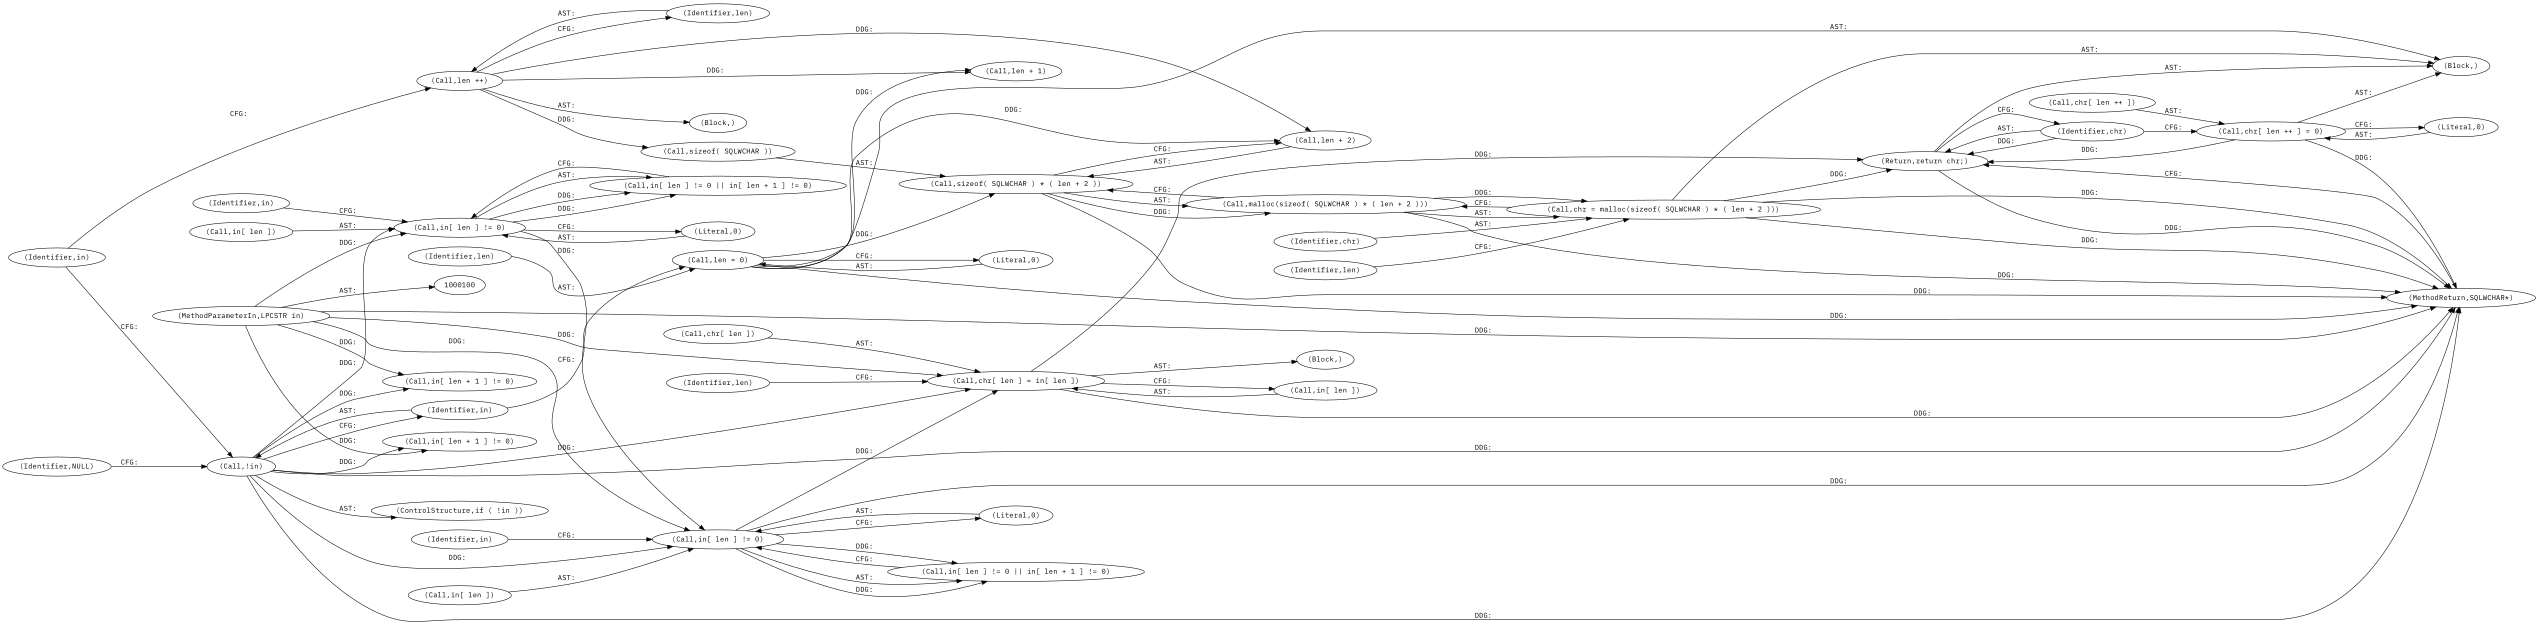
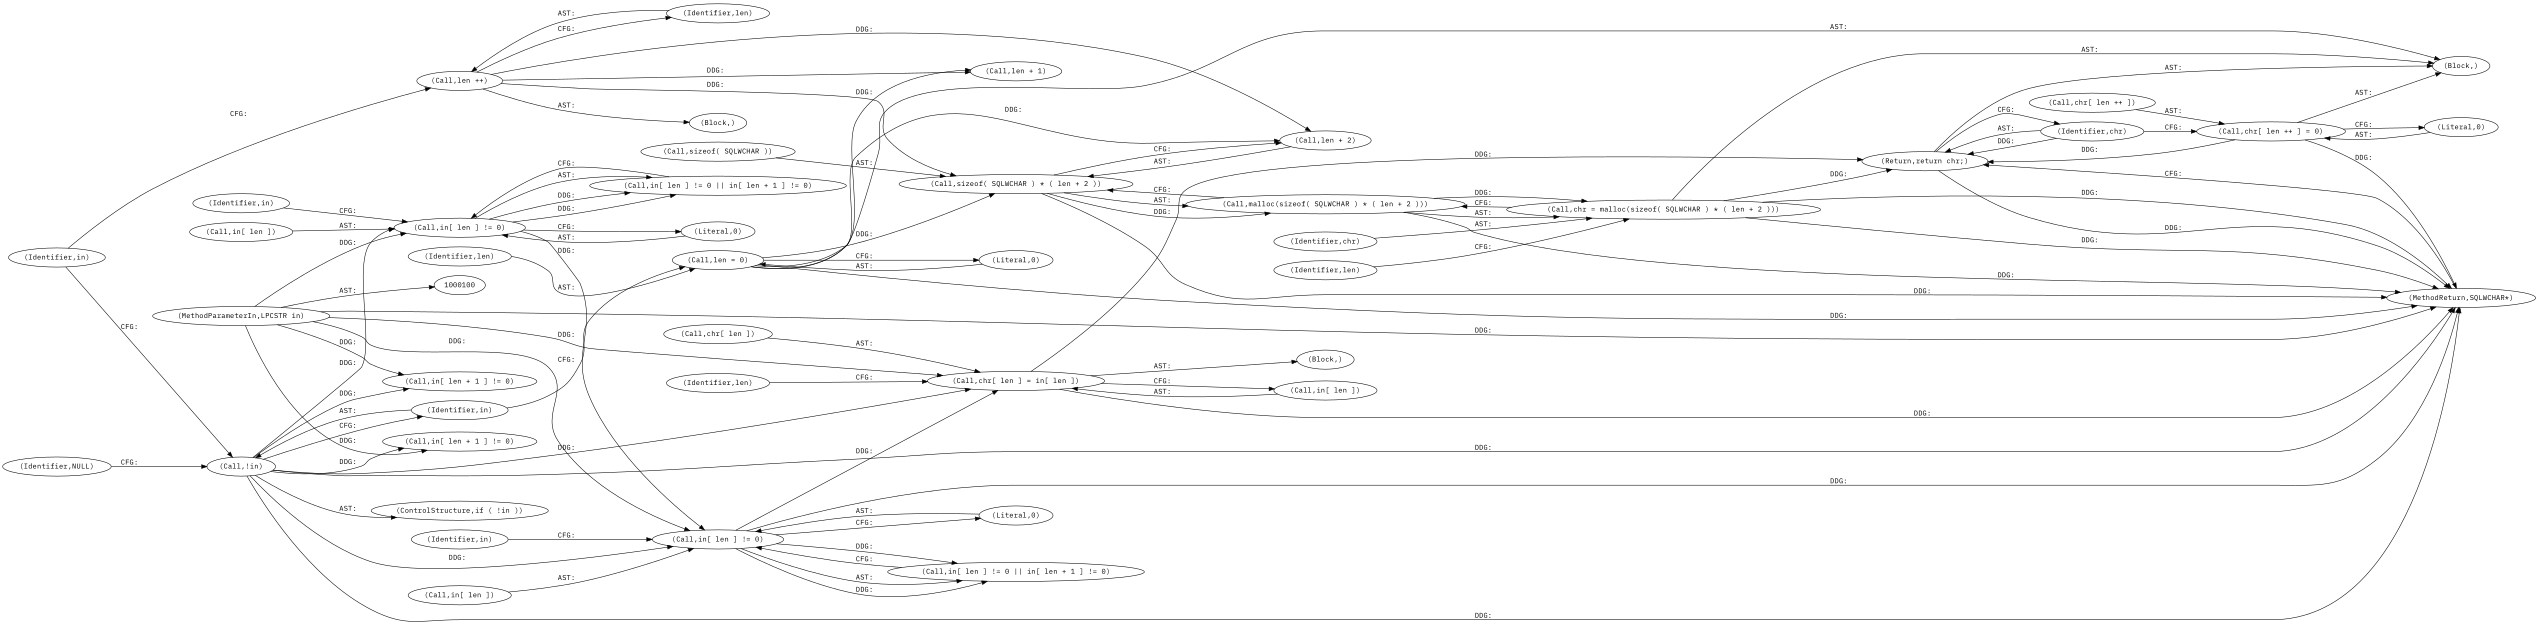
  digraph {
    fontname="IBM Plex Mono"
    rankdir=LR
    node [fontname="IBM Plex Mono"]
    edge [fontname="IBM Plex Mono"]
    n1 [label="(Return,return chr;)"]
    n2 [label="(Identifier,chr)"]
    n3 [label="(Block,)"]
    n4 [label="(MethodReturn,SQLWCHAR*)"]
    n5 [label="(Call,chr[ len ++ ] = 0)"]
    n6 [label="(Literal,0)"]
    n7 [label="(Call,chr[ len ] = in[ len ])"]
    n8 [label="(Call,in[ len ])"]
    n9 [label="(Block,)"]
    n10 [label="(Call,in[ len ] != 0)"]
    n11 [label="(Call,in[ len ] != 0 || in[ len + 1 ] != 0)"]
    n12 [label="(Literal,0)"]
    n13 [label="(Call,in[ len ] != 0)"]
    n14 [label="(Call,in[ len ] != 0 || in[ len + 1 ] != 0)"]
    n15 [label="(Literal,0)"]
    n16 [label="(Call,!in)"]
    n17 [label="(Call,in[ len + 1 ] != 0)"]
    n18 [label="(Identifier,in)"]
    n19 [label="(ControlStructure,if ( !in ))"]
    n20 [label="(Call,in[ len + 1 ] != 0)"]
    n21 [label="(Call,len = 0)"]
    n22 [label="(MethodParameterIn,LPCSTR in)"]
    1000100
    n24 [label="(Call,chr = malloc(sizeof( SQLWCHAR ) * ( len + 2 )))"]
    n25 [label="(Call,malloc(sizeof( SQLWCHAR ) * ( len + 2 )))"]
    n26 [label="(Call,sizeof( SQLWCHAR ) * ( len + 2 ))"]
    n27 [label="(Call,len + 2)"]
    n28 [label="(Call,len ++)"]
    n29 [label="(Call,len + 1)"]
    n30 [label="(Block,)"]
    n31 [label="(Identifier,len)"]
    n32 [label="(Literal,0)"]
    n33 [label="(Identifier,len)"]
    n34 [label="(Identifier,in)"]
    n35 [label="(Identifier,in)"]
    n36 [label="(Identifier,in)"]
    n37 [label="(Identifier,len)"]
    n38 [label="(Call,chr[ len ++ ])"]
    n39 [label="(Call,chr[ len ])"]
    n40 [label="(Call,in[ len ])"]
    n41 [label="(Call,sizeof( SQLWCHAR ))"]
    n42 [label="(Call,in[ len ])"]
    n43 [label="(Identifier,len)"]
    n44 [label="(Identifier,NULL)"]
    n45 [label="(Identifier,chr)"]
    n1 -> n2 [label="CFG: "]
    n1 -> n3 [label="AST: "]
    n1 -> n4 [label="DDG: "]
    n2 -> n1 [label="AST: "]
    n2 -> n1 [label="DDG: "]
    n2 -> n5 [label="CFG: "]
    n4 -> n1 [label="CFG: "]
    n5 -> n1 [label="DDG: "]
    n5 -> n3 [label="AST: "]
    n5 -> n4 [label="DDG: "]
    n5 -> n6 [label="CFG: "]
    n6 -> n5 [label="AST: "]
    n7 -> n1 [label="DDG: "]
    n7 -> n4 [label="DDG: "]
    n7 -> n8 [label="CFG: "]
    n7 -> n9 [label="AST: "]
    n8 -> n7 [label="AST: "]
    n10 -> n4 [label="DDG: "]
    n10 -> n7 [label="DDG: "]
    n10 -> n11 [label="AST: "]
    n10 -> n11 [label="DDG: "]
    n10 -> n11 [label="DDG: "]
    n10 -> n12 [label="CFG: "]
    n11 -> n10 [label="CFG: "]
    n12 -> n10 [label="AST: "]
    n13 -> n10 [label="DDG: "]
    n13 -> n14 [label="AST: "]
    n13 -> n14 [label="DDG: "]
    n13 -> n14 [label="DDG: "]
    n13 -> n15 [label="CFG: "]
    n14 -> n13 [label="CFG: "]
    n15 -> n13 [label="AST: "]
    n16 -> n4 [label="DDG: "]
    n16 -> n4 [label="DDG: "]
    n16 -> n7 [label="DDG: "]
    n16 -> n10 [label="DDG: "]
    n16 -> n13 [label="DDG: "]
    n16 -> n17 [label="DDG: "]
    n16 -> n18 [label="CFG: "]
    n16 -> n19 [label="AST: "]
    n16 -> n20 [label="DDG: "]
    n18 -> n16 [label="AST: "]
    n18 -> n21 [label="CFG: "]
    n21 -> n3 [label="AST: "]
    n21 -> n4 [label="DDG: "]
    n21 -> n26 [label="DDG: "]
    n21 -> n27 [label="DDG: "]
    n21 -> n29 [label="DDG: "]
    n21 -> n32 [label="CFG: "]
    n22 -> n4 [label="DDG: "]
    n22 -> n7 [label="DDG: "]
    n22 -> n10 [label="DDG: "]
    n22 -> n13 [label="DDG: "]
    n22 -> n17 [label="DDG: "]
    n22 -> n20 [label="DDG: "]
    n22 -> 1000100 [label="AST: "]
    n24 -> n1 [label="DDG: "]
    n24 -> n3 [label="AST: "]
    n24 -> n4 [label="DDG: "]
    n24 -> n4 [label="DDG: "]
    n24 -> n25 [label="CFG: "]
    n25 -> n4 [label="DDG: "]
    n25 -> n24 [label="AST: "]
    n25 -> n24 [label="DDG: "]
    n25 -> n26 [label="CFG: "]
    n26 -> n4 [label="DDG: "]
    n26 -> n25 [label="AST: "]
    n26 -> n25 [label="DDG: "]
    n26 -> n27 [label="CFG: "]
    n27 -> n26 [label="AST: "]
-   n28 -> n41 [label="DDG: "]
+   n28 -> n26 [label="DDG: "]
    n28 -> n27 [label="DDG: "]
    n28 -> n29 [label="DDG: "]
    n28 -> n30 [label="AST: "]
    n28 -> n31 [label="CFG: "]
    n31 -> n28 [label="AST: "]
    n32 -> n21 [label="AST: "]
    n33 -> n24 [label="CFG: "]
    n34 -> n16 [label="CFG: "]
    n34 -> n28 [label="CFG: "]
    n35 -> n13 [label="CFG: "]
    n36 -> n10 [label="CFG: "]
    n37 -> n7 [label="CFG: "]
    n38 -> n5 [label="AST: "]
    n39 -> n7 [label="AST: "]
    n40 -> n13 [label="AST: "]
    n41 -> n26 [label="AST: "]
    n42 -> n10 [label="AST: "]
    n43 -> n21 [label="AST: "]
    n44 -> n16 [label="CFG: "]
    n45 -> n24 [label="AST: "]
  }
